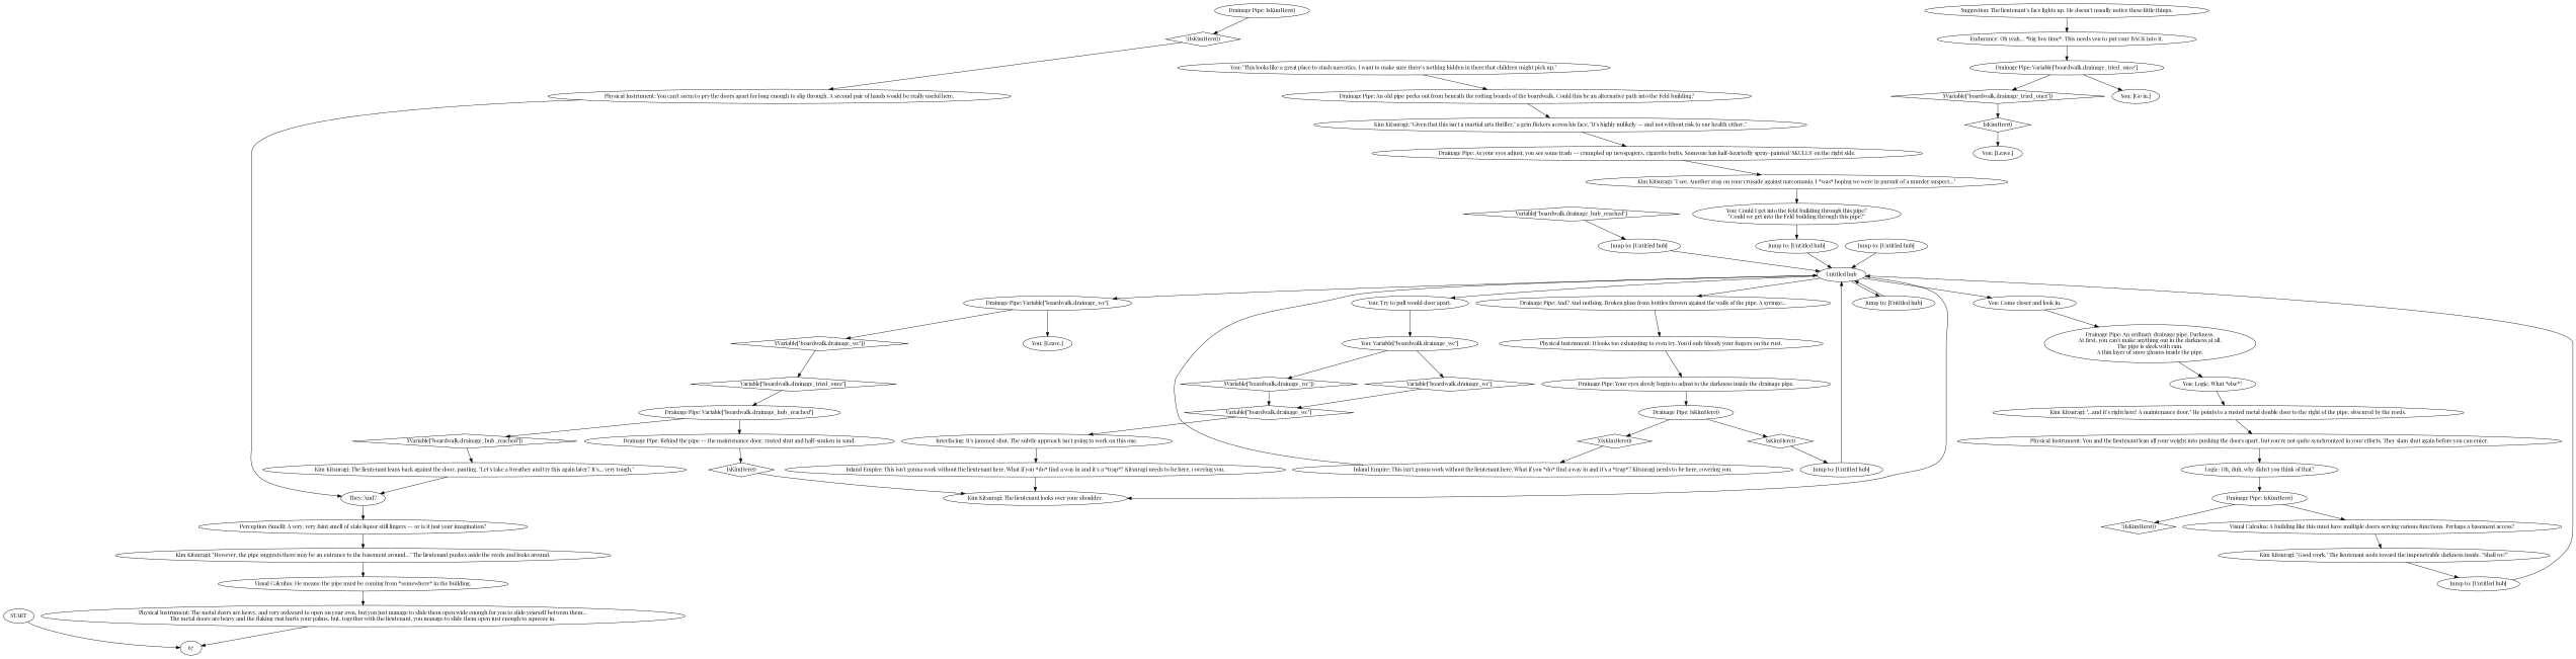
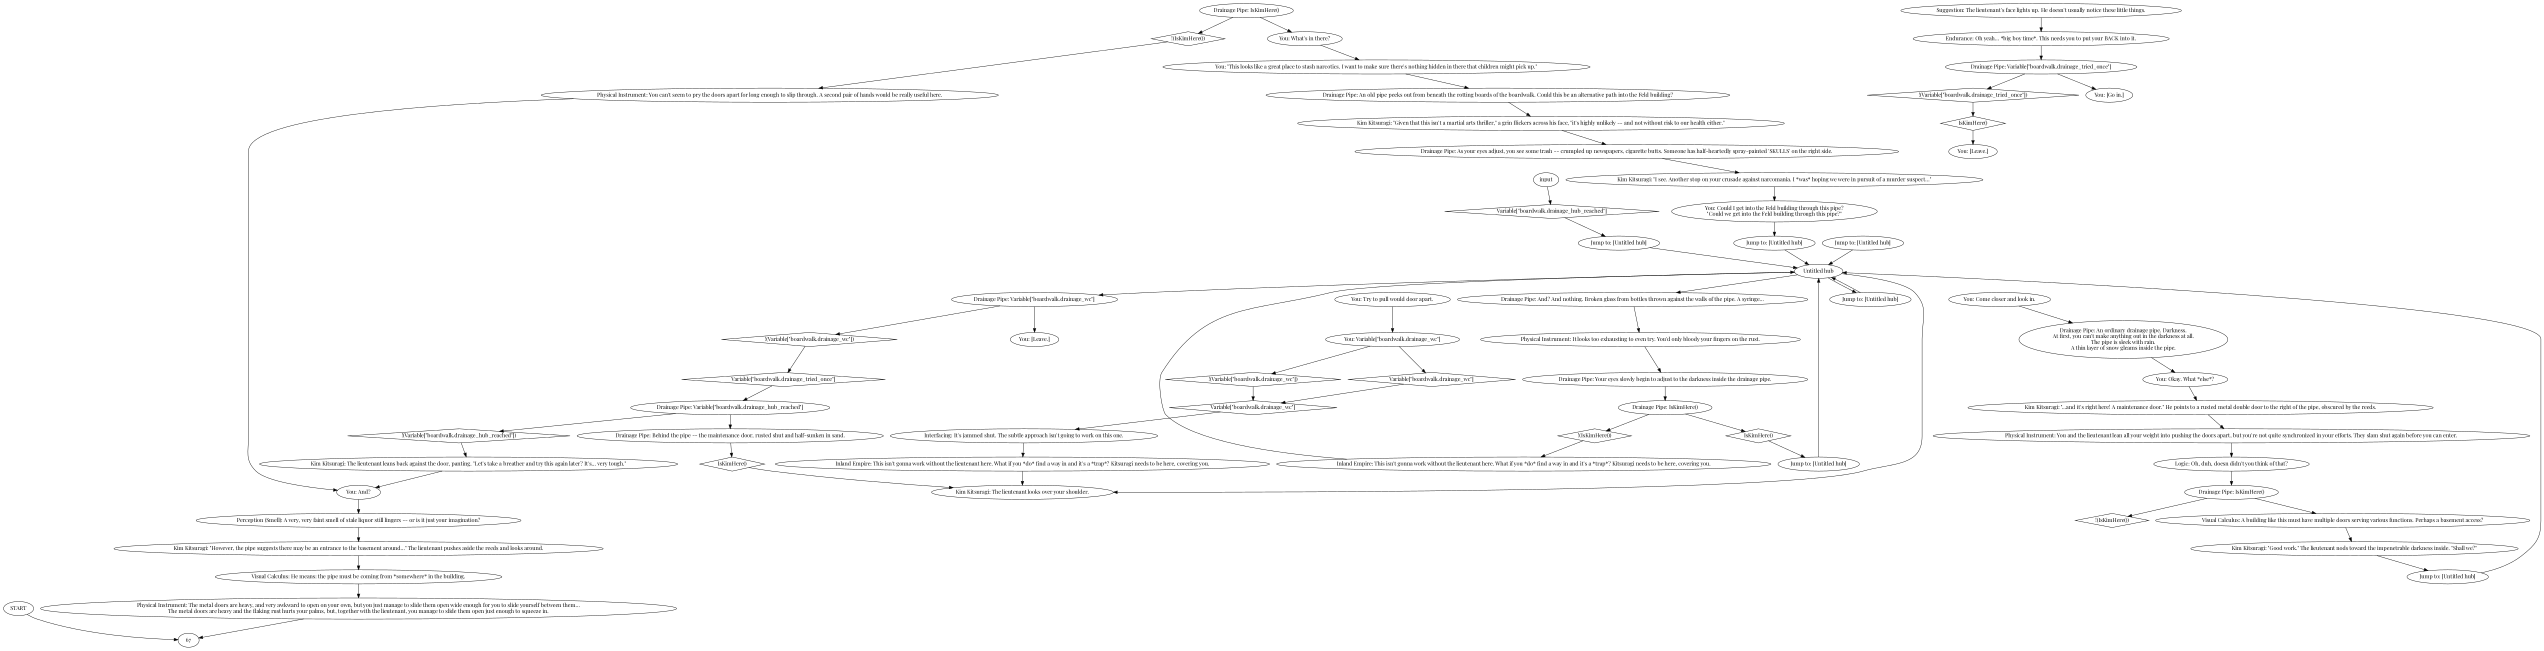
  digraph {
    fontname="Playfair Display"
    node [fontname="Playfair Display"]
    edge [fontname="Playfair Display"]
    n1 [label=START]
    67
+   n3 [label=input]
    n4 [label="Variable[\"boardwalk.drainage_hub_reached\"]" shape=diamond]
    n5 [label="Jump to: [Untitled hub]"]
    n6 [label="You: Try to pull would door apart."]
    n7 [label="You: Variable[\"boardwalk.drainage_wc\"]"]
    n8 [label="Variable[\"boardwalk.drainage_wc\"]" shape=diamond]
    n9 [label="!(Variable[\"boardwalk.drainage_wc\"])" shape=diamond]
    n10 [label="Variable[\"boardwalk.drainage_wc\"]" shape=diamond]
    n11 [label="Interfacing: It's jammed shut. The subtle approach isn't going to work on this one."]
    n12 [label="Inland Empire: This isn't gonna work without the lieutenant here. What if you *do* find a way in and it's a *trap*? Kitsuragi needs to be here, covering you."]
    n13 [label="Untitled hub"]
    n14 [label="Drainage Pipe: And? And nothing. Broken glass from bottles thrown against the walls of the pipe. A syringe..."]
    n15 [label="You: Come closer and look in."]
    n16 [label="Drainage Pipe: Variable[\"boardwalk.drainage_wc\"]"]
    n17 [label="Jump to: [Untitled hub]"]
    n18 [label="Kim Kitsuragi: The lieutenant looks over your shoulder."]
-   n19 [label="You: Logic. What *else*?"]
+   n19 [label="You: Okay. What *else*?"]
    n20 [label="Kim Kitsuragi: \"...and it's right here! A maintenance door.\" He points to a rusted metal double door to the right of the pipe, obscured by the reeds."]
    n21 [label="Physical Instrument: You and the lieutenant lean all your weight into pushing the doors apart, but you're not quite synchronized in your efforts. They slam shut again before you can enter."]
    n22 [label="Visual Calculus: He means: the pipe must be coming from *somewhere* in the building."]
    n23 [label="Physical Instrument: The metal doors are heavy, and very awkward to open on your own, but you just manage to slide them open wide enough for you to slide yourself between them...\nThe metal doors are heavy and the flaking rust hurts your palms, but, together with the lieutenant, you manage to slide them open just enough to squeeze in."]
    n24 [label="Physical Instrument: It looks too exhausting to even try. You'd only bloody your fingers on the rust."]
    n25 [label="Drainage Pipe: An ordinary drainage pipe. Darkness.\nAt first, you can't make anything out in the darkness at all.\nThe pipe is sleek with rain.\nA thin layer of snow gleams inside the pipe."]
    n26 [label="!(Variable[\"boardwalk.drainage_wc\"])" shape=diamond]
    n27 [label="You: [Leave.]"]
    n28 [label="Physical Instrument: You can't seem to pry the doors apart for long enough to slip through. A second pair of hands would be really useful here."]
-   n29 [label="They: And?"]
+   n29 [label="You: And?"]
    n30 [label="Perception (Smell): A very, very faint smell of stale liquor still lingers -- or is it just your imagination?"]
    n31 [label="Drainage Pipe: IsKimHere()"]
    n32 [label="IsKimHere()" shape=diamond]
    n33 [label="!(IsKimHere())" shape=diamond]
    n34 [label="Jump to: [Untitled hub]"]
    n35 [label="Drainage Pipe: IsKimHere()"]
    n36 [label="!(IsKimHere())" shape=diamond]
+   n37 [label="You: What's in there?"]
    n38 [label="You: \"This looks like a great place to stash narcotics. I want to make sure there's nothing hidden in there that children might pick up.\""]
    n39 [label="IsKimHere()" shape=diamond]
    n40 [label="You: [Leave.]"]
    n41 [label="Drainage Pipe: An old pipe peeks out from beneath the rotting boards of the boardwalk. Could this be an alternative path into the Feld building?"]
    n42 [label="Drainage Pipe: Your eyes slowly begin to adjust to the darkness inside the drainage pipe."]
    n43 [label="Kim Kitsuragi: \"However, the pipe suggests there may be an entrance to the basement around...\" The lieutenant pushes aside the reeds and looks around."]
    n44 [label="Drainage Pipe: Variable[\"boardwalk.drainage_hub_reached\"]"]
    n45 [label="!(Variable[\"boardwalk.drainage_hub_reached\"])" shape=diamond]
    n46 [label="Drainage Pipe: Behind the pipe -- the maintenance door, rusted shut and half-sunken in sand."]
    n47 [label="Kim Kitsuragi: The lieutenant leans back against the door, panting. \"Let's take a breather and try this again later? It's... very tough.\""]
    n48 [label="IsKimHere()" shape=diamond]
    n49 [label="Kim Kitsuragi: \"I see. Another stop on your crusade against narcomania. I *was* hoping we were in pursuit of a murder suspect...\""]
    n50 [label="You: Could I get into the Feld building through this pipe?\n\"Could we get into the Feld building through this pipe?\""]
    n51 [label="Jump to: [Untitled hub]"]
    n52 [label="Kim Kitsuragi: \"Given that this isn't a martial arts thriller,\" a grin flickers across his face, \"it's highly unlikely -- and not without risk to our health either.\""]
    n53 [label="Drainage Pipe: As your eyes adjust, you see some trash -- crumpled up newspapers, cigarette butts. Someone has half-heartedly spray-painted 'SKULLS' on the right side."]
-   n54 [label="Logic: Oh, duh, why didn't you think of that?"]
+   n54 [label="Logic: Oh, duh, doesn didn't you think of that?"]
    n55 [label="Drainage Pipe: IsKimHere()"]
    n56 [label="!(IsKimHere())" shape=diamond]
    n57 [label="Visual Calculus: A building like this must have multiple doors serving various functions. Perhaps a basement access?"]
    n58 [label="Inland Empire: This isn't gonna work without the lieutenant here. What if you *do* find a way in and it's a *trap*? Kitsuragi needs to be here, covering you."]
    n59 [label="Jump to: [Untitled hub]"]
    n60 [label="Variable[\"boardwalk.drainage_tried_once\"]" shape=diamond]
    n61 [label="Suggestion: The lieutenant's face lights up. He doesn't usually notice these little things."]
    n62 [label="Endurance: Oh yeah... *big boy time*. This needs you to put your BACK into it."]
    n63 [label="Drainage Pipe: Variable[\"boardwalk.drainage_tried_once\"]"]
    n64 [label="Kim Kitsuragi: \"Good work.\" The lieutenant nods toward the impenetrable darkness inside. \"Shall we?\""]
    n65 [label="Jump to: [Untitled hub]"]
    n66 [label="!(Variable[\"boardwalk.drainage_tried_once\"])" shape=diamond]
    n67 [label="You: [Go in.]"]
    n1 -> 67
+   n3 -> n4
    n4 -> n5
    n5 -> n13
    n6 -> n7
    n7 -> n8
    n7 -> n9
    n8 -> n10
    n9 -> n10
    n10 -> n11
    n11 -> n58
    n12 -> n13
-   n13 -> n6
    n13 -> n14
-   n13 -> n15
    n13 -> n16
    n13 -> n17
    n13 -> n18
    n14 -> n24
    n15 -> n25
    n16 -> n26
    n16 -> n27
    n17 -> n13
    n19 -> n20
    n20 -> n21
    n21 -> n54
    n22 -> n23
    n23 -> 67
    n24 -> n42
    n25 -> n19
    n26 -> n60
    n28 -> n29
    n29 -> n30
    n30 -> n43
    n31 -> n32
    n31 -> n33
    n32 -> n34
    n33 -> n12
    n34 -> n13
    n35 -> n36
+   n35 -> n37
    n36 -> n28
+   n37 -> n38
    n38 -> n41
    n39 -> n40
    n41 -> n52
    n42 -> n31
    n43 -> n22
    n44 -> n45
    n44 -> n46
    n45 -> n47
    n46 -> n48
    n47 -> n29
    n48 -> n18
    n49 -> n50
    n50 -> n51
    n51 -> n13
    n52 -> n53
    n53 -> n49
    n54 -> n55
    n55 -> n56
    n55 -> n57
    n57 -> n64
    n58 -> n18
    n59 -> n13
    n60 -> n44
    n61 -> n62
    n62 -> n63
    n63 -> n66
    n63 -> n67
    n64 -> n65
    n65 -> n13
    n66 -> n39
  }
